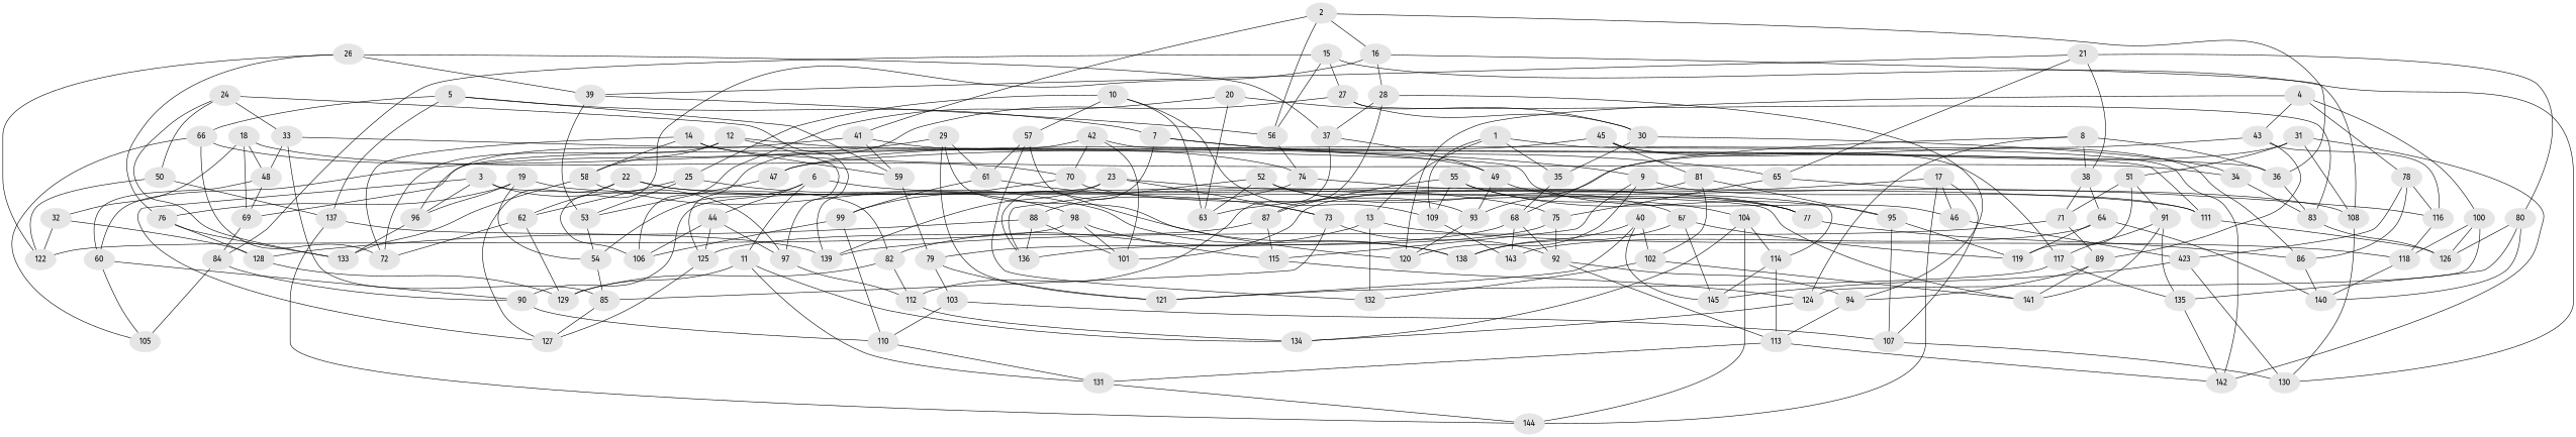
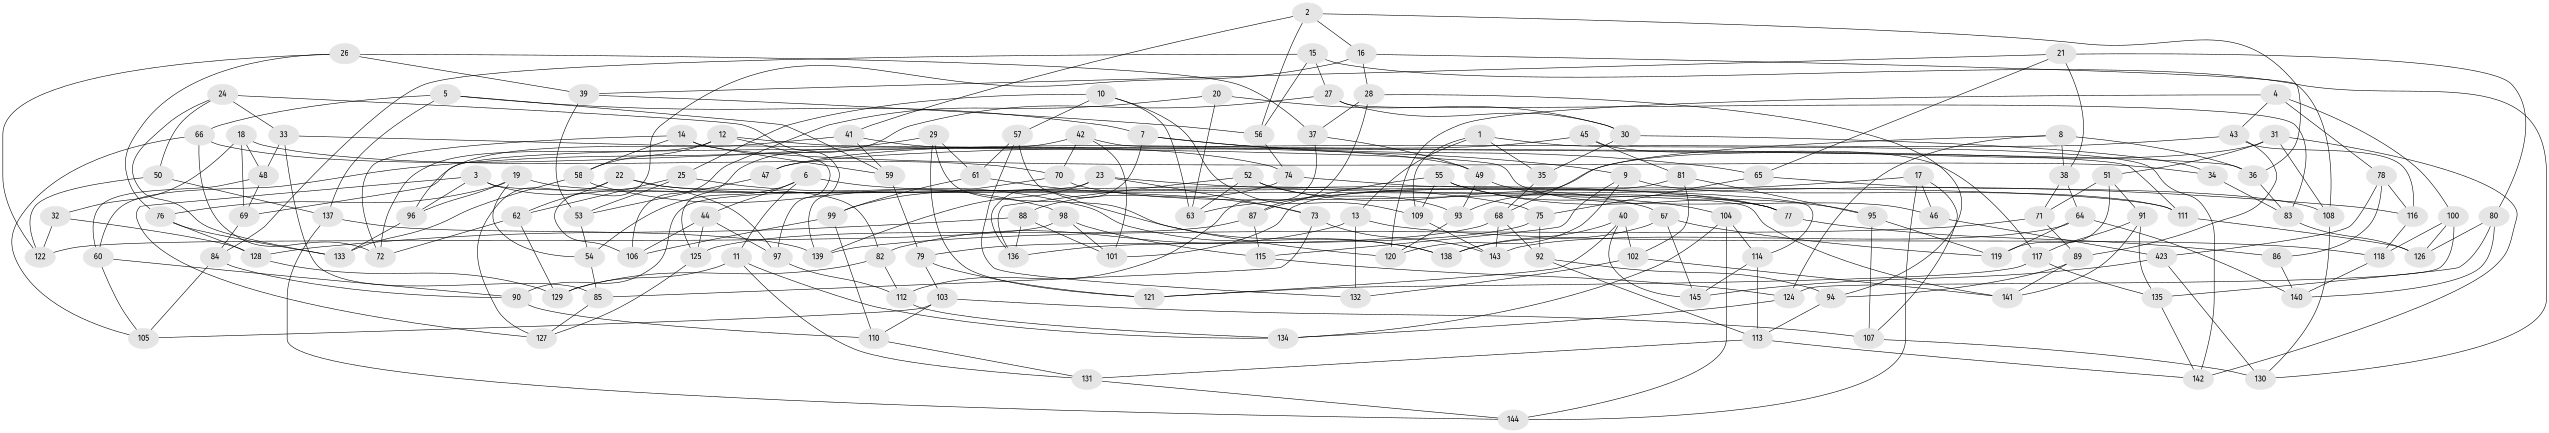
  graph {
    fontname="Fira Sans"
    node [color=gray90 fontname="Fira Sans" style=filled]
    edge [fontname="Fira Sans"]
    1
    13
    35
    109
    142
    82
    118
    132
    68
    143
    2
    16
    36
    41
    56
    28
    106
    108
    83
    96
    59
    49
    74
    3
    97
    127
    141
    133
    112
    4
    43
    78
    100
    120
    116
    47
    89
    86
    n39 [label=423]
    124
    126
    5
    7
    66
    137
    9
    65
    136
    79
    72
    105
    144
    139
    6
    11
    44
    54
    77
    129
    131
    134
    125
    85
    111
    115
    75
    8
    38
    64
    71
    92
    10
    25
    57
    63
    62
    53
    138
    61
    12
    58
    98
    140
    14
    34
    15
    27
    84
    130
    30
    90
    37
    87
    94
    17
    46
    107
    18
    32
    48
    69
    70
    122
    128
    60
    99
    19
    76
    20
    21
    39
    80
    135
    22
    23
    73
    110
    24
    33
    50
    26
    113
    29
    121
    31
    51
    93
    91
    119
    40
    102
    145
    42
    101
    45
    81
    117
    95
    52
    67
    55
    104
    114
    88
    103
    1 -- 13
    1 -- 35
    1 -- 109
    1 -- 142
    13 -- 82
    13 -- 118
    13 -- 132
    35 -- 68
    109 -- 143
    82 -- 112
    82 -- 129
    118 -- 140
    68 -- 143
    68 -- 79
    68 -- 92
    2 -- 16
    2 -- 36
    2 -- 41
    2 -- 56
    16 -- 28
    16 -- 106
    16 -- 108
    36 -- 83
    41 -- 96
    41 -- 59
    41 -- 49
    56 -- 74
    28 -- 37
    28 -- 87
    28 -- 94
    108 -- 130
    83 -- 126
    96 -- 133
    59 -- 79
    49 -- 77
    49 -- 93
    74 -- 114
    74 -- 88
    3 -- 96
    3 -- 97
    3 -- 127
    3 -- 141
    97 -- 112
    112 -- 134
    4 -- 43
    4 -- 78
    4 -- 100
    4 -- 120
    43 -- 116
    43 -- 47
    43 -- 89
    78 -- 116
    78 -- 86
    78 -- n39
    100 -- 118
    100 -- 124
    100 -- 126
    116 -- 118
    47 -- 53
    89 -- 141
    89 -- 94
    86 -- 140
    n39 -- 130
    n39 -- 145
    124 -- 134
    5 -- 59
    5 -- 7
    5 -- 66
    5 -- 137
    7 -- 9
    7 -- 65
    7 -- 136
    66 -- 74
    66 -- 72
    66 -- 105
    137 -- 144
    137 -- 139
    9 -- 120
    9 -- 111
    9 -- 115
    65 -- 108
    65 -- 75
    79 -- 121
    79 -- 103
    6 -- 11
    6 -- 44
    6 -- 54
    6 -- 77
    11 -- 129
    11 -- 131
    11 -- 134
    44 -- 106
    44 -- 97
    44 -- 125
    54 -- 85
    77 -- 86
    131 -- 144
    125 -- 127
    85 -- 127
    111 -- 126
    115 -- 124
    75 -- 136
    75 -- 92
    8 -- 68
    8 -- 36
    8 -- 124
    8 -- 38
    38 -- 64
    38 -- 71
    64 -- 143
    64 -- 140
    64 -- 119
    71 -- 89
    71 -- 139
    92 -- 94
    92 -- 113
    10 -- 109
    10 -- 25
    10 -- 57
    10 -- 63
    25 -- 62
    25 -- 53
    25 -- 138
    57 -- 132
    57 -- 120
    57 -- 61
    62 -- 72
    62 -- 129
    53 -- 54
    61 -- 99
    61 -- 73
    12 -- 36
    12 -- 97
    12 -- 72
    12 -- 58
    58 -- 133
    58 -- 98
    98 -- 115
    98 -- 122
    98 -- 101
    14 -- 59
    14 -- 72
    14 -- 58
    14 -- 34
    34 -- 83
    15 -- 56
    15 -- 27
    15 -- 84
    15 -- 130
    27 -- 83
    27 -- 125
    27 -- 30
    84 -- 105
    84 -- 90
    30 -- 35
    30 -- 34
    90 -- 110
    37 -- 49
    37 -- 112
    87 -- 125
    87 -- 115
    94 -- 113
    17 -- 144
    17 -- 63
    17 -- 46
    17 -- 107
    46 -- n39
    107 -- 130
    18 -- 32
    18 -- 48
    18 -- 69
    18 -- 70
    32 -- 122
    32 -- 128
    48 -- 69
    48 -- 60
    69 -- 84
    70 -- 77
    70 -- 99
    128 -- 129
    60 -- 105
    60 -- 90
    99 -- 106
    99 -- 110
    19 -- 96
    19 -- 54
    19 -- 111
    19 -- 76
    76 -- 133
    76 -- 128
    20 -- 106
    20 -- 63
    20 -- 30
    21 -- 65
    21 -- 38
    21 -- 39
    21 -- 80
    39 -- 56
    39 -- 53
    80 -- 126
    80 -- 140
    80 -- 135
    135 -- 142
    22 -- 82
    22 -- 127
    22 -- 75
    22 -- 62
    23 -- 116
    23 -- 139
    23 -- 90
    23 -- 73
-   73 -- 92
+   73 -- 143
    73 -- 85
    110 -- 131
    24 -- 133
    24 -- 139
    24 -- 33
    24 -- 50
    33 -- 85
    33 -- 46
    33 -- 48
    50 -- 137
    50 -- 122
    26 -- 37
    26 -- 122
    26 -- 76
    26 -- 39
    113 -- 142
    113 -- 131
    29 -- 138
    29 -- 61
    29 -- 60
    29 -- 121
    31 -- 142
    31 -- 108
    31 -- 51
    31 -- 93
    51 -- 71
    51 -- 91
    51 -- 119
    93 -- 120
    91 -- 141
    91 -- 135
    91 -- 117
    40 -- 138
    40 -- 121
    40 -- 102
    40 -- 145
    102 -- 132
    102 -- 141
    42 -- 111
    42 -- 69
    42 -- 70
    42 -- 101
    45 -- 47
-   45 -- 86
    45 -- 81
    45 -- 117
    81 -- 102
    81 -- 101
    81 -- 95
    117 -- 135
    117 -- 121
    95 -- 107
    95 -- 119
    52 -- 136
    52 -- 63
    52 -- 93
    52 -- 67
    67 -- 138
    67 -- 119
    67 -- 145
    55 -- 109
    55 -- 87
    55 -- 95
    55 -- 104
    104 -- 144
    104 -- 134
    104 -- 114
    114 -- 113
    114 -- 145
    88 -- 136
    88 -- 128
    88 -- 101
+   103 -- 105
    103 -- 107
    103 -- 110
  }
